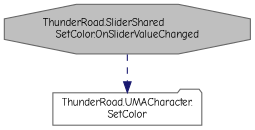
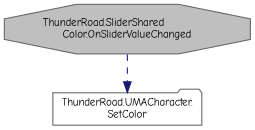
  digraph {
    rankdir=TB
    fontname="Comic Neue"
    node [color=gray40 fontname="Comic Neue" fontsize=10 style=filled]
-   n1 [fillcolor=grey75 fontcolor=black height=0.2 label="ThunderRoad.SliderShared\lSetColor.OnSliderValueChanged" shape=octagon width=0.4]
+   n1 [fillcolor=grey75 fontcolor=black height=0.2 label="ThunderRoad.SliderShared\lColor.OnSliderValueChanged" shape=octagon width=0.4]
    n2 [fillcolor=white height=0.2 label="ThunderRoad.UMACharacter.\lSetColor" shape=folder width=0.4]
    n1 -> n2 [color=midnightblue fontname="Comic Neue" fontsize=10 labelfontname=Helvetica labelfontsize=10 style=dashed]
  }
